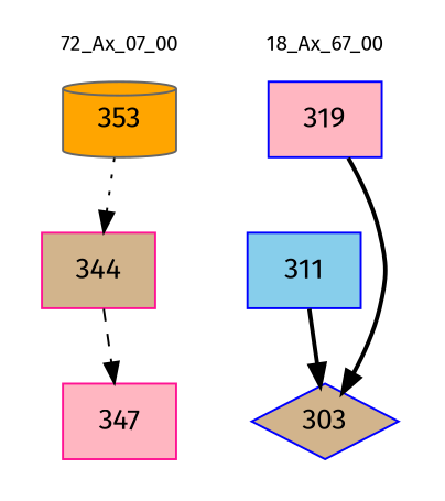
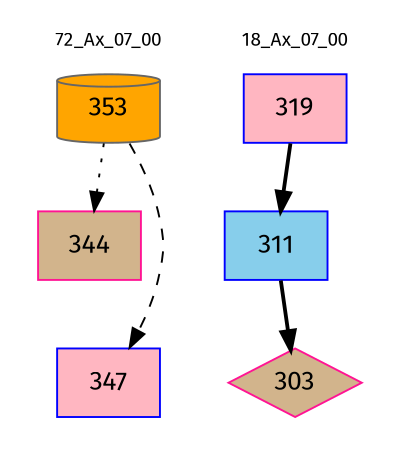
  digraph {
    fontname="Fira Sans"
    node [color=blue fillcolor=tan fontname="Fira Sans" shape=box style=filled]
    edge [color=black fontname="Fira Sans" style=bold]
    n1 [color=gray40 fillcolor=orange label=353 shape=cylinder]
    n2 [color=deeppink label=344]
-   n3 [color=deeppink fillcolor=lightpink label=347]
+   n3 [fillcolor=lightpink label=347]
    n4 [fillcolor=lightpink label=319]
    n5 [fillcolor=skyblue label=311]
-   n6 [label=303 shape=diamond]
+   n6 [color=deeppink label=303 shape=diamond]
    subgraph cluster_1 {
      color=white
      fontsize=10
      label="72_Ax_07_00"
      n1
      n2
      n3
    }
    subgraph cluster_2 {
      color=white
      fontsize=10
-     label="18_Ax_67_00"
+     label="18_Ax_07_00"
      n4
      n5
      n6
    }
    n1 -> n2 [style=dotted]
-   n2 -> n3 [style=dashed]
-   n4 -> n6
+   n1 -> n3 [style=dashed]
+   n4 -> n5
    n5 -> n6
  }
